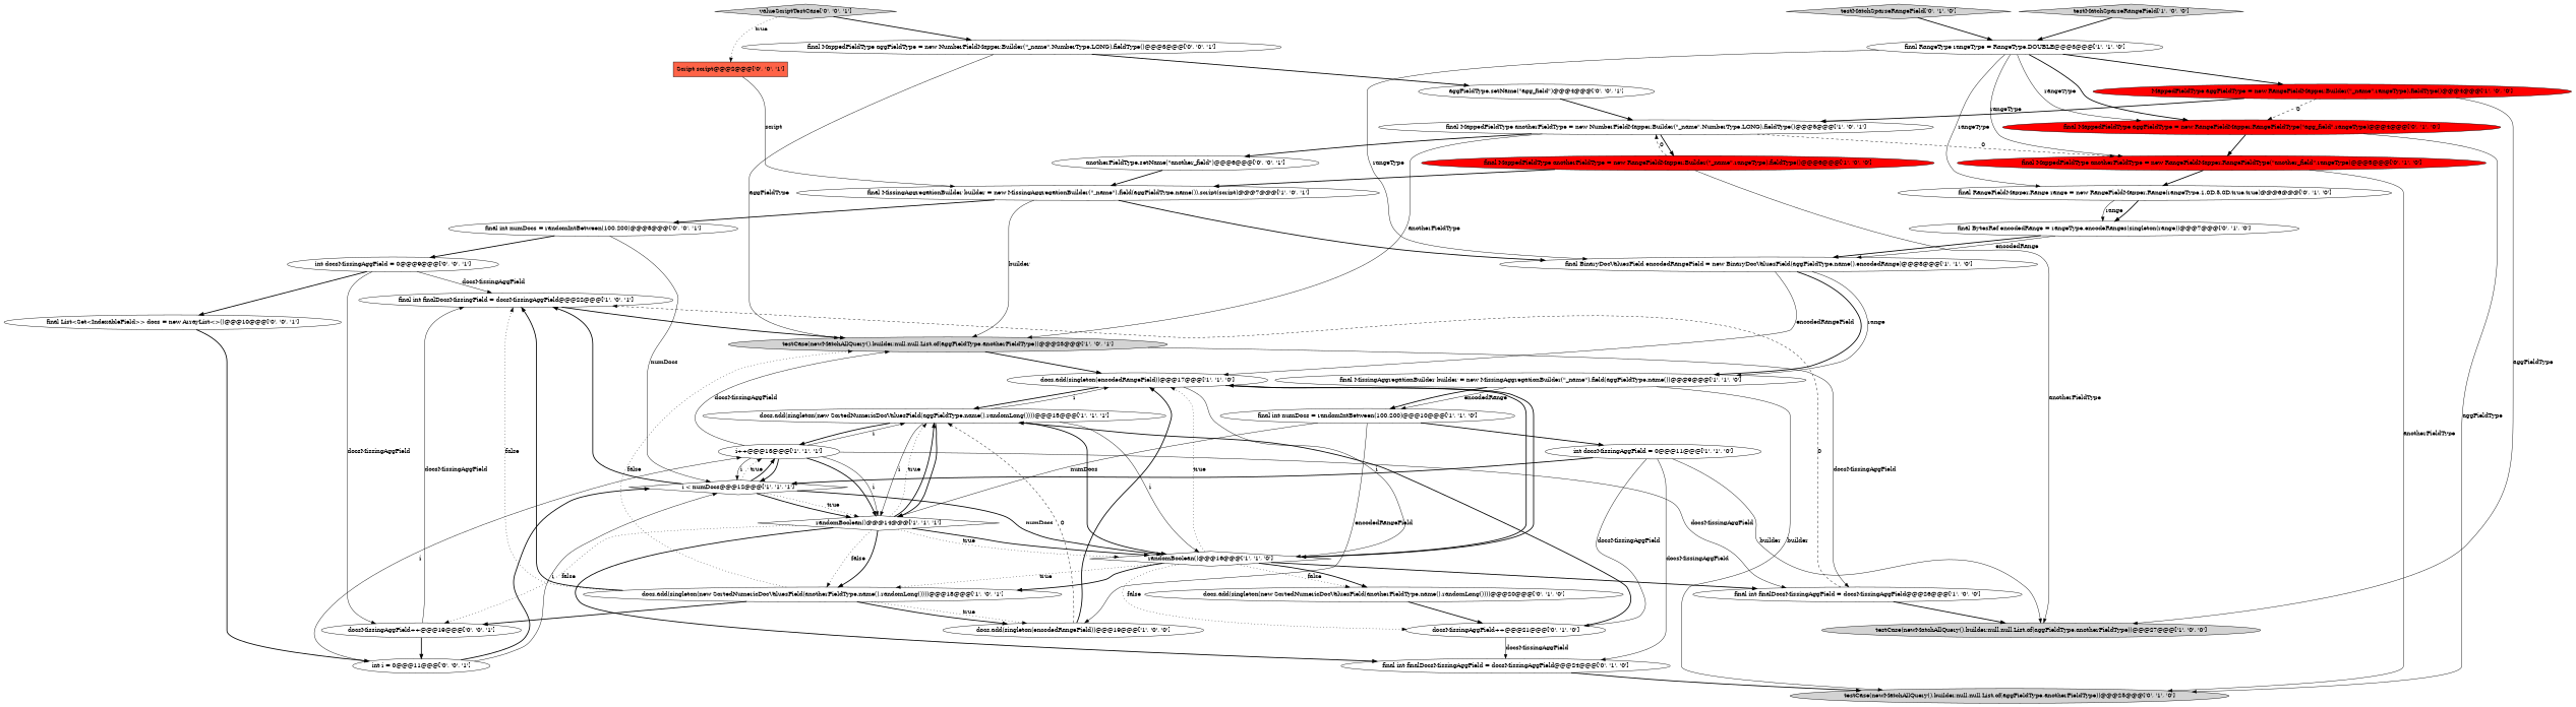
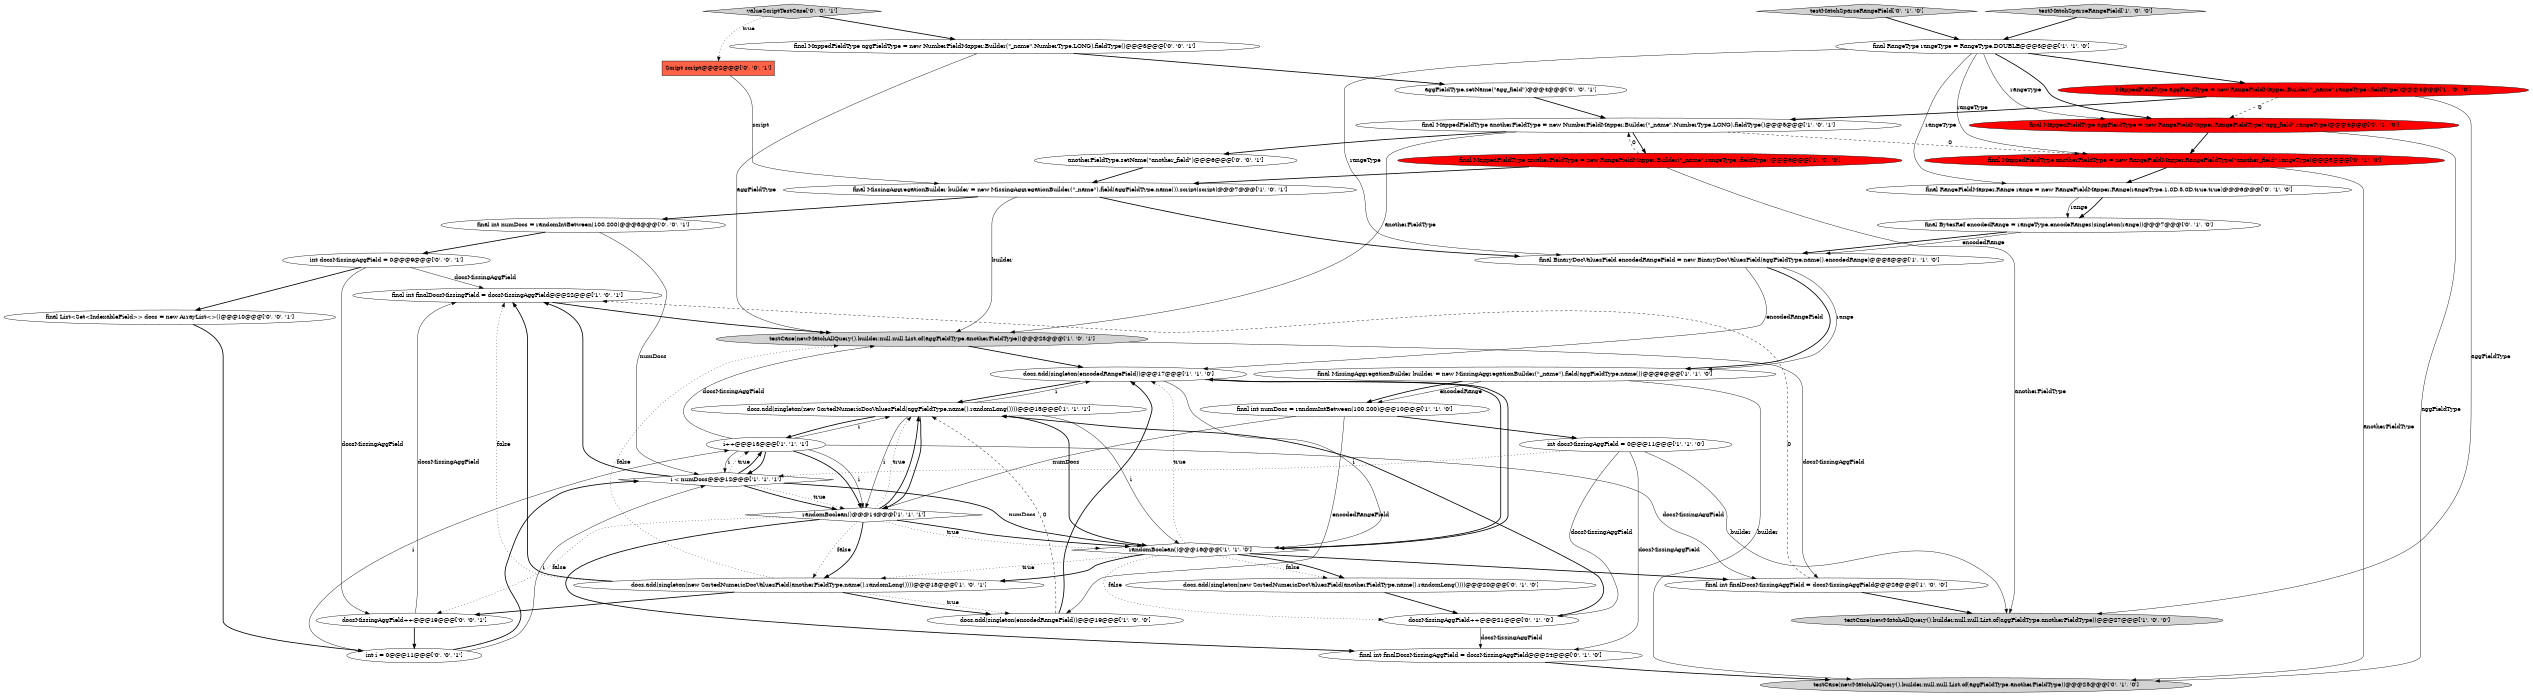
  digraph {
    node [fillcolor=white shape=ellipse style=filled]
    edge [style=bold]
    n1 [label="final int finalDocsMissingField = docsMissingAggField@@@22@@@['1', '0', '1']"]
    n2 [fillcolor=lightgray label="testCase(newMatchAllQuery(),builder,null,null,List.of(aggFieldType,anotherFieldType))@@@23@@@['1', '0', '1']"]
    n3 [label="docs.add(singleton(encodedRangeField))@@@17@@@['1', '1', '0']"]
    n4 [label="final int finalDocsMissingAggField = docsMissingAggField@@@26@@@['1', '0', '0']"]
    n5 [label="final MissingAggregationBuilder builder = new MissingAggregationBuilder(\"_name\").field(aggFieldType.name())@@@9@@@['1', '1', '0']"]
    n6 [label="final int numDocs = randomIntBetween(100,200)@@@10@@@['1', '1', '0']"]
    n7 [fillcolor=lightgray label="testCase(newMatchAllQuery(),builder,null,null,List.of(aggFieldType,anotherFieldType))@@@25@@@['0', '1', '0']"]
    n8 [label="randomBoolean()@@@14@@@['1', '1', '1']" shape=diamond]
    n9 [label="docs.add(singleton(encodedRangeField))@@@19@@@['1', '0', '0']"]
    n10 [label="int docsMissingAggField = 0@@@11@@@['1', '1', '0']"]
    n11 [label="docs.add(singleton(new SortedNumericDocValuesField(aggFieldType.name(),randomLong())))@@@15@@@['1', '1', '1']"]
    n12 [label="randomBoolean()@@@16@@@['1', '1', '0']" shape=diamond]
    n13 [label="i++@@@13@@@['1', '1', '1']"]
    n14 [label="docs.add(singleton(new SortedNumericDocValuesField(anotherFieldType.name(),randomLong())))@@@20@@@['0', '1', '0']"]
    n15 [label="docsMissingAggField++@@@21@@@['0', '1', '0']"]
    n16 [label="docs.add(singleton(new SortedNumericDocValuesField(anotherFieldType.name(),randomLong())))@@@18@@@['1', '0', '1']"]
    n17 [fillcolor=red label="final MappedFieldType anotherFieldType = new RangeFieldMapper.RangeFieldType(\"another_field\",rangeType)@@@5@@@['0', '1', '0']"]
    n18 [label="final RangeFieldMapper.Range range = new RangeFieldMapper.Range(rangeType,1.0D,5.0D,true,true)@@@6@@@['0', '1', '0']"]
    n19 [label="final BytesRef encodedRange = rangeType.encodeRanges(singleton(range))@@@7@@@['0', '1', '0']"]
    n20 [label="final MappedFieldType aggFieldType = new NumberFieldMapper.Builder(\"_name\",NumberType.LONG).fieldType()@@@3@@@['0', '0', '1']"]
    n21 [label="aggFieldType.setName(\"agg_field\")@@@4@@@['0', '0', '1']"]
    n22 [label="final MappedFieldType anotherFieldType = new NumberFieldMapper.Builder(\"_name\",NumberType.LONG).fieldType()@@@5@@@['1', '0', '1']"]
    n23 [label="anotherFieldType.setName(\"another_field\")@@@6@@@['0', '0', '1']"]
    n24 [fillcolor=red label="final MappedFieldType anotherFieldType = new RangeFieldMapper.Builder(\"_name\",rangeType).fieldType()@@@6@@@['1', '0', '0']"]
    n25 [fillcolor=lightgray label="testMatchSparseRangeField['0', '1', '0']" shape=diamond]
    n26 [label="final RangeType rangeType = RangeType.DOUBLE@@@3@@@['1', '1', '0']"]
    n27 [label="final BinaryDocValuesField encodedRangeField = new BinaryDocValuesField(aggFieldType.name(),encodedRange)@@@8@@@['1', '1', '0']"]
    n28 [fillcolor=red label="MappedFieldType aggFieldType = new RangeFieldMapper.Builder(\"_name\",rangeType).fieldType()@@@4@@@['1', '0', '0']"]
    n29 [fillcolor=red label="final MappedFieldType aggFieldType = new RangeFieldMapper.RangeFieldType(\"agg_field\",rangeType)@@@4@@@['0', '1', '0']"]
    n30 [label="final int finalDocsMissingAggField = docsMissingAggField@@@24@@@['0', '1', '0']"]
    n31 [label="i < numDocs@@@12@@@['1', '1', '1']" shape=diamond]
    n32 [label="docsMissingAggField++@@@19@@@['0', '0', '1']"]
    n33 [fillcolor=lightgray label="testCase(newMatchAllQuery(),builder,null,null,List.of(aggFieldType,anotherFieldType))@@@27@@@['1', '0', '0']"]
    n34 [label="final List<Set<IndexableField>> docs = new ArrayList<>()@@@10@@@['0', '0', '1']"]
    n35 [label="int i = 0@@@11@@@['0', '0', '1']"]
    n36 [label="int docsMissingAggField = 0@@@9@@@['0', '0', '1']"]
    n37 [label="final MissingAggregationBuilder builder = new MissingAggregationBuilder(\"_name\").field(aggFieldType.name()).script(script)@@@7@@@['1', '0', '1']"]
    n38 [label="final int numDocs = randomIntBetween(100,200)@@@8@@@['0', '0', '1']"]
    n39 [fillcolor=tomato label="Script script@@@2@@@['0', '0', '1']" shape=box]
    n40 [fillcolor=lightgray label="testMatchSparseRangeField['1', '0', '0']" shape=diamond]
    n41 [fillcolor=lightgray label="valueScriptTestCase['0', '0', '1']" shape=diamond]
    n1 -> n2
    n2 -> n3
    n2 -> n4 [label=docsMissingAggField style=solid]
    n3 -> n11
    n3 -> n12 [label=i style=solid]
    n3 -> n12
    n4 -> n1 [label=0 style=dashed]
    n4 -> n33
    n5 -> n6
    n5 -> n6 [label=encodedRange style=solid]
    n5 -> n7 [label=builder style=solid]
    n6 -> n8 [label=numDocs style=solid]
    n6 -> n9 [label=encodedRangeField style=solid]
    n6 -> n10
    n8 -> n11 [label=true style=dotted]
    n8 -> n11
    n8 -> n12 [label=true style=dotted]
    n8 -> n12
    n8 -> n16 [label=false style=dotted]
    n8 -> n16
    n8 -> n30
    n8 -> n32 [label=false style=dotted]
    n9 -> n3
    n9 -> n11 [label=0 style=dashed]
    n10 -> n15 [label=docsMissingAggField style=solid]
    n10 -> n30 [label=docsMissingAggField style=solid]
-   n10 -> n31
+   n10 -> n31 [style=dotted]
    n10 -> n33 [label=builder style=solid]
    n11 -> n3 [label=i style=solid]
    n11 -> n8
    n11 -> n8 [label=i style=solid]
    n11 -> n12 [label=i style=solid]
    n11 -> n12
    n11 -> n13
    n12 -> n3 [label=true style=dotted]
    n12 -> n3
    n12 -> n4
    n12 -> n14 [label=false style=dotted]
    n12 -> n14
    n12 -> n15 [label=false style=dotted]
    n12 -> n16
    n12 -> n16 [label=true style=dotted]
    n13 -> n2 [label=docsMissingAggField style=solid]
    n13 -> n4 [label=docsMissingAggField style=solid]
    n13 -> n8
    n13 -> n8 [label=i style=solid]
    n13 -> n11 [label=i style=solid]
    n13 -> n31
    n13 -> n31 [label=i style=solid]
    n14 -> n15
    n15 -> n11
    n15 -> n30 [label=docsMissingAggField style=solid]
    n16 -> n1
    n16 -> n1 [label=false style=dotted]
    n16 -> n2 [label=false style=dotted]
    n16 -> n9
    n16 -> n9 [label=true style=dotted]
    n16 -> n32
    n17 -> n7 [label=anotherFieldType style=solid]
    n17 -> n18
    n18 -> n19
    n18 -> n19 [label=range style=solid]
    n19 -> n27
    n19 -> n27 [label=encodedRange style=solid]
    n20 -> n2 [label=aggFieldType style=solid]
    n20 -> n21
    n21 -> n22
    n22 -> n2 [label=anotherFieldType style=solid]
    n22 -> n17 [label=0 style=dashed]
    n22 -> n23
    n22 -> n24
    n23 -> n37
    n24 -> n22 [label=0 style=dashed]
    n24 -> n33 [label=anotherFieldType style=solid]
    n24 -> n37
    n25 -> n26
    n26 -> n17 [label=rangeType style=solid]
    n26 -> n18 [label=rangeType style=solid]
    n26 -> n27 [label=rangeType style=solid]
    n26 -> n28
    n26 -> n29 [label=rangeType style=solid]
    n26 -> n29
    n27 -> n3 [label=encodedRangeField style=solid]
    n27 -> n5
    n27 -> n5 [label=range style=solid]
    n28 -> n22
    n28 -> n29 [label=0 style=dashed]
    n28 -> n33 [label=aggFieldType style=solid]
    n29 -> n7 [label=aggFieldType style=solid]
    n29 -> n17
    n30 -> n7
    n31 -> n1
    n31 -> n8
    n31 -> n8 [label=true style=dotted]
    n31 -> n12 [label=numDocs]
    n31 -> n13 [label=true style=dotted]
    n31 -> n13
    n32 -> n1 [label=docsMissingAggField style=solid]
    n32 -> n35
    n34 -> n35
    n35 -> n13 [label=i style=solid]
    n35 -> n31
    n35 -> n31 [label=i style=solid]
    n36 -> n1 [label=docsMissingAggField style=solid]
    n36 -> n32 [label=docsMissingAggField style=solid]
    n36 -> n34
    n37 -> n2 [label=builder style=solid]
    n37 -> n27
    n37 -> n38
    n38 -> n31 [label=numDocs style=solid]
    n38 -> n36
    n39 -> n37 [label=script style=solid]
    n40 -> n26
    n41 -> n20
    n41 -> n39 [label=true style=dotted]
  }
